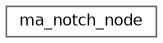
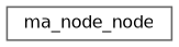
  digraph {
    rankdir=LR
-   n1 [color=grey40 fillcolor=white fontname=Helvetica fontsize=10 height=0.2 label=ma_notch_node shape=box style=filled width=0.4]
+   n1 [color=grey40 fillcolor=white fontname=Helvetica fontsize=10 height=0.2 label=ma_node_node shape=box style=filled width=0.4]
  }
